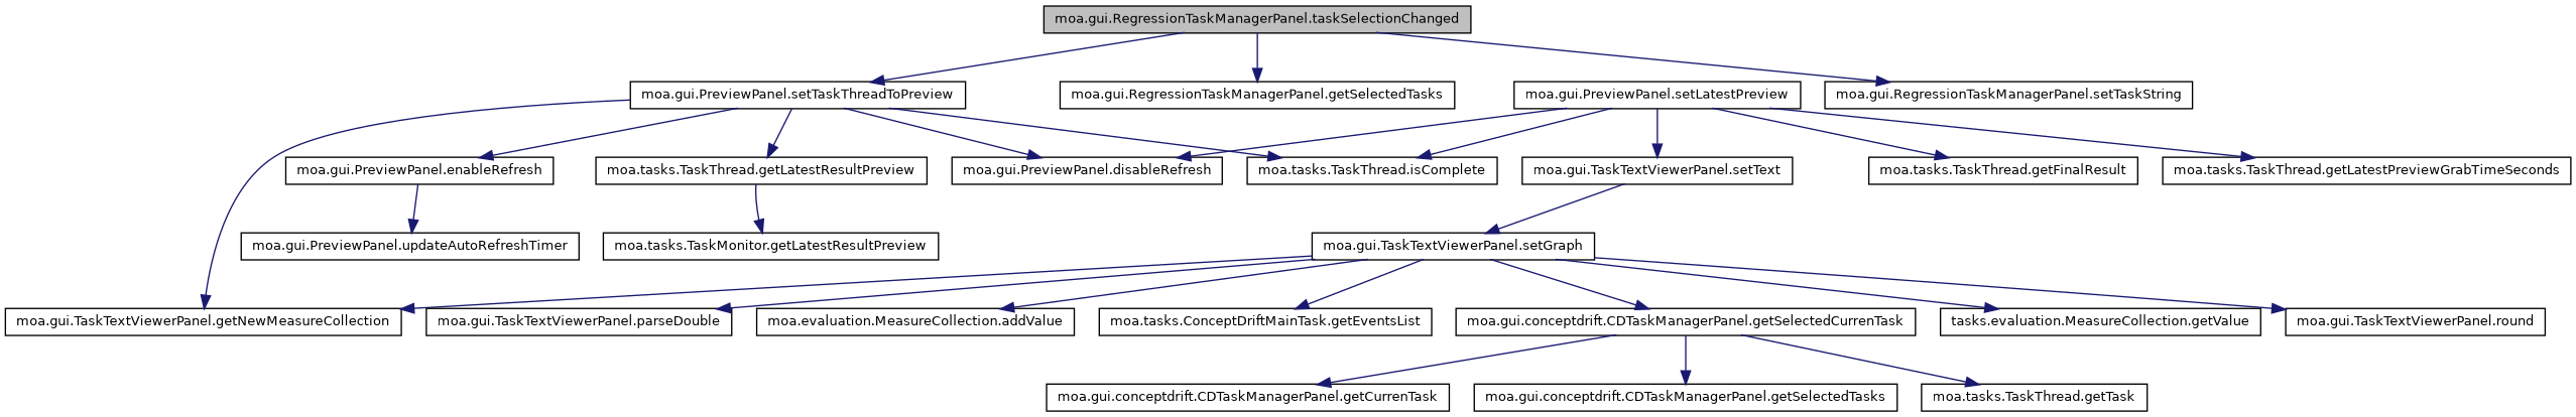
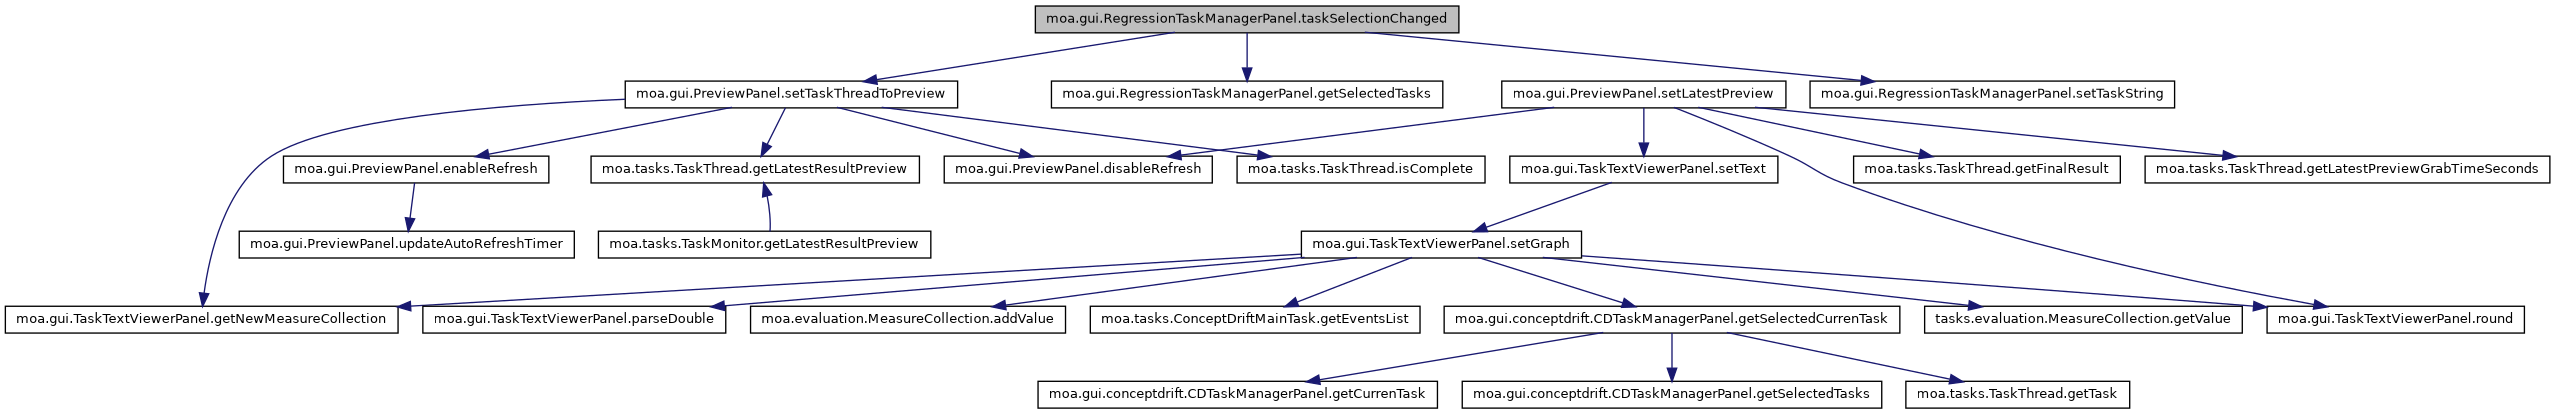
  digraph {
    rankdir=TB
    node [color=black fillcolor=white fontname=Helvetica fontsize=10 shape=record style=filled]
    edge [color=midnightblue fontname=Helvetica fontsize=10 labelfontname=Helvetica labelfontsize=10 style=solid]
    n1 [fillcolor=grey75 fontcolor=black height=0.2 label="moa.gui.RegressionTaskManagerPanel.taskSelectionChanged" width=0.4]
    n2 [height=0.2 label="moa.gui.RegressionTaskManagerPanel.getSelectedTasks" width=0.4]
    n3 [height=0.2 label="moa.gui.RegressionTaskManagerPanel.setTaskString" width=0.4]
    n4 [height=0.2 label="moa.gui.PreviewPanel.setTaskThreadToPreview" width=0.4]
    n5 [height=0.2 label="moa.gui.PreviewPanel.disableRefresh" width=0.4]
    n6 [height=0.2 label="moa.gui.PreviewPanel.enableRefresh" width=0.4]
    n7 [height=0.2 label="moa.tasks.TaskThread.getLatestResultPreview" width=0.4]
    n8 [height=0.2 label="moa.tasks.TaskThread.isComplete" width=0.4]
    n9 [height=0.2 label="moa.gui.TaskTextViewerPanel.getNewMeasureCollection" width=0.4]
    n10 [height=0.2 label="moa.gui.PreviewPanel.updateAutoRefreshTimer" width=0.4]
    n11 [height=0.2 label="moa.tasks.TaskMonitor.getLatestResultPreview" width=0.4]
    n12 [height=0.2 label="moa.gui.PreviewPanel.setLatestPreview" width=0.4]
    n13 [height=0.2 label="moa.tasks.TaskThread.getFinalResult" width=0.4]
    n14 [height=0.2 label="moa.tasks.TaskThread.getLatestPreviewGrabTimeSeconds" width=0.4]
    n15 [height=0.2 label="moa.gui.TaskTextViewerPanel.setText" width=0.4]
    n16 [height=0.2 label="moa.gui.TaskTextViewerPanel.setGraph" width=0.4]
    n17 [height=0.2 label="moa.evaluation.MeasureCollection.addValue" width=0.4]
    n18 [height=0.2 label="moa.tasks.ConceptDriftMainTask.getEventsList" width=0.4]
    n19 [height=0.2 label="moa.gui.conceptdrift.CDTaskManagerPanel.getSelectedCurrenTask" width=0.4]
    n20 [height=0.2 label="tasks.evaluation.MeasureCollection.getValue" width=0.4]
    n21 [height=0.2 label="moa.gui.TaskTextViewerPanel.parseDouble" width=0.4]
    n22 [height=0.2 label="moa.gui.TaskTextViewerPanel.round" width=0.4]
    n23 [height=0.2 label="moa.gui.conceptdrift.CDTaskManagerPanel.getCurrenTask" width=0.4]
    n24 [height=0.2 label="moa.gui.conceptdrift.CDTaskManagerPanel.getSelectedTasks" width=0.4]
    n25 [height=0.2 label="moa.tasks.TaskThread.getTask" width=0.4]
    n1 -> n2
    n1 -> n3
    n1 -> n4
    n4 -> n5
    n4 -> n6
    n4 -> n7
    n4 -> n8
    n4 -> n9
    n6 -> n10
-   n7 -> n11
+   n11 -> n7
    n12 -> n5
-   n12 -> n8
+   n12 -> n22
    n12 -> n13
    n12 -> n14
    n12 -> n15
    n15 -> n16
    n16 -> n9
    n16 -> n17
    n16 -> n18
    n16 -> n19
    n16 -> n20
    n16 -> n21
    n16 -> n22
    n19 -> n23
    n19 -> n24
    n19 -> n25
  }
